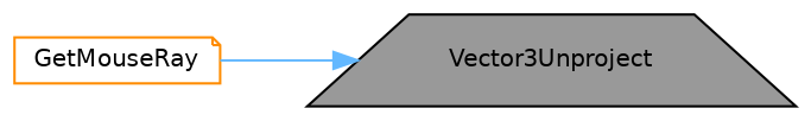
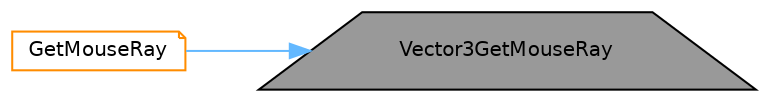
  digraph {
    rankdir=RL
    node [fontname=Helvetica fontsize=10 style=filled]
-   n1 [color=black fillcolor=grey60 fontcolor=black height=0.2 label=Vector3Unproject shape=trapezium width=0.4]
+   n1 [color=black fillcolor=grey60 fontcolor=black height=0.2 label=Vector3GetMouseRay shape=trapezium width=0.4]
    n2 [color=darkorange fillcolor=white height=0.2 label=GetMouseRay shape=note width=0.4]
    n1 -> n2 [color=steelblue1 dir=back fontname=Helvetica fontsize=10 labelfontname=Helvetica labelfontsize=10 style=solid]
  }
